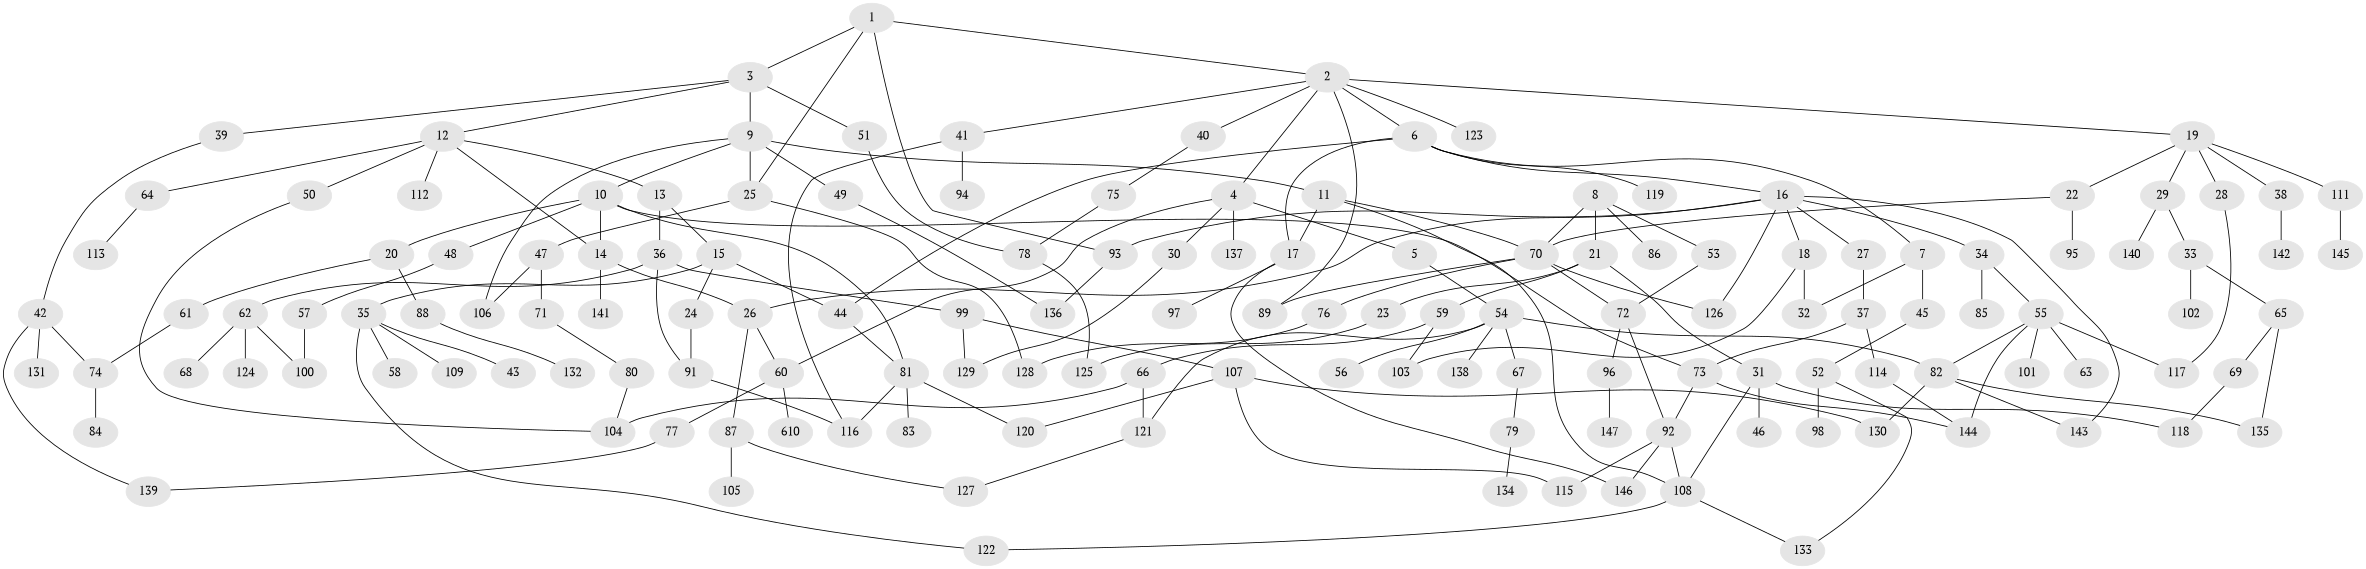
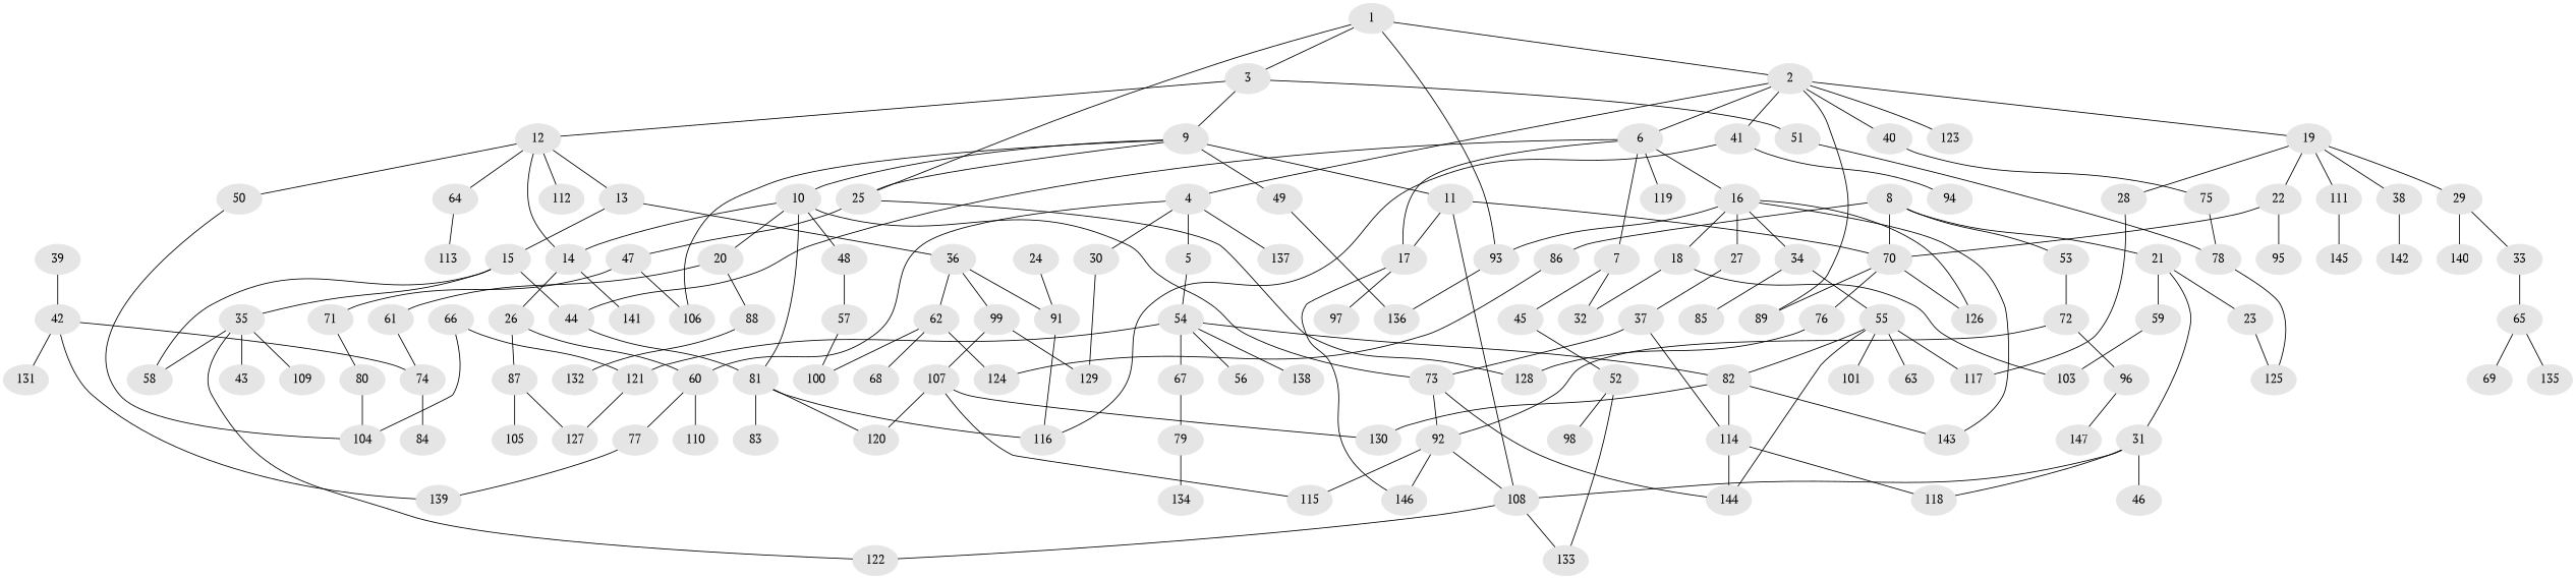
  graph {
    fontname="PT Serif"
    node [color=gray90 fontname="PT Serif" style=filled]
    edge [fontname="PT Serif"]
    1
    2
    3
    25
    93
    4
    6
    19
    40
    41
    89
    123
    9
    12
    39
    51
    47
    128
    136
    5
    30
    60
    137
    7
    16
    17
    44
    119
    22
    28
    29
    38
    111
    75
    94
    116
    8
    21
    53
    70
    86
    10
    11
    49
    106
    14
    13
    50
    64
    112
    42
    78
    54
    129
    77
-   110 [label=610]
+   110
    56
    67
    82
    121
    138
    32
    45
    26
    18
    27
    34
    126
    143
    97
    146
    81
    52
    23
    31
    59
    72
    76
    124
    20
    48
    73
    108
    141
    61
    88
    57
    144
    92
    83
    120
    122
    133
    15
    36
    104
    113
    24
    35
    91
    62
    99
    87
    43
    58
    109
    103
    37
    55
    85
    95
    117
    33
    140
    142
    145
    74
    132
    125
    46
    118
    66
    71
    105
    127
    114
    65
-   102
    69
    135
    63
    101
    100
    68
    107
    131
    139
    84
    98
    80
    96
    79
    130
    134
    115
    147
    1 -- 2
    1 -- 3
    1 -- 25
    1 -- 93
    2 -- 4
    2 -- 6
    2 -- 19
    2 -- 40
    2 -- 41
    2 -- 89
    2 -- 123
    3 -- 9
    3 -- 12
-   3 -- 39
    3 -- 51
    25 -- 47
    25 -- 128
    93 -- 136
    4 -- 5
    4 -- 30
    4 -- 60
    4 -- 137
    6 -- 7
    6 -- 16
    6 -- 17
    6 -- 44
    6 -- 119
    19 -- 22
    19 -- 28
    19 -- 29
    19 -- 38
    19 -- 111
    40 -- 75
    41 -- 94
    41 -- 116
    9 -- 25
    9 -- 10
    9 -- 11
    9 -- 49
    9 -- 106
    12 -- 14
    12 -- 13
    12 -- 50
    12 -- 64
    12 -- 112
    39 -- 42
    51 -- 78
    47 -- 106
    47 -- 71
    5 -- 54
    30 -- 129
    60 -- 77
    60 -- 110
    7 -- 32
    7 -- 45
    16 -- 93
-   16 -- 26
    16 -- 18
    16 -- 27
    16 -- 34
    16 -- 126
    16 -- 143
    17 -- 97
    17 -- 146
    44 -- 81
    22 -- 70
    22 -- 95
    28 -- 117
    29 -- 33
    29 -- 140
    38 -- 142
    111 -- 145
    75 -- 78
    8 -- 21
    8 -- 53
    8 -- 70
    8 -- 86
    21 -- 23
    21 -- 31
    21 -- 59
    53 -- 72
    70 -- 89
    70 -- 126
-   70 -- 72
    70 -- 76
+   86 -- 124
    10 -- 14
    10 -- 81
    10 -- 20
    10 -- 48
    10 -- 73
    11 -- 17
    11 -- 70
    11 -- 108
    49 -- 136
    14 -- 26
    14 -- 141
    13 -- 15
    13 -- 36
    50 -- 104
    64 -- 113
    42 -- 74
    42 -- 131
    42 -- 139
    78 -- 125
    54 -- 56
    54 -- 67
    54 -- 82
    54 -- 121
    54 -- 138
    77 -- 139
    67 -- 79
    82 -- 143
-   82 -- 135
+   82 -- 114
    82 -- 130
    121 -- 127
    45 -- 52
    26 -- 60
    26 -- 87
    18 -- 32
    18 -- 103
    27 -- 37
    34 -- 55
    34 -- 85
    81 -- 116
    81 -- 83
    81 -- 120
    52 -- 133
    52 -- 98
    23 -- 125
    31 -- 108
    31 -- 46
    31 -- 118
    59 -- 103
-   59 -- 66
    72 -- 92
    72 -- 96
    76 -- 128
    20 -- 61
    20 -- 88
    48 -- 57
    73 -- 144
    73 -- 92
    108 -- 122
    108 -- 133
    61 -- 74
    88 -- 132
    57 -- 100
    92 -- 146
    92 -- 108
    92 -- 115
    15 -- 44
-   15 -- 24
+   15 -- 58
    15 -- 35
    36 -- 91
    36 -- 62
    36 -- 99
    24 -- 91
    35 -- 122
    35 -- 43
    35 -- 58
    35 -- 109
    91 -- 116
    62 -- 124
    62 -- 100
    62 -- 68
    99 -- 129
    99 -- 107
    87 -- 105
    87 -- 127
    37 -- 73
    37 -- 114
    55 -- 82
    55 -- 144
    55 -- 117
    55 -- 63
    55 -- 101
    33 -- 65
-   33 -- 102
    74 -- 84
    66 -- 121
    66 -- 104
    71 -- 80
    114 -- 144
-   69 -- 118
+   114 -- 118
    65 -- 69
    65 -- 135
    107 -- 120
    107 -- 130
    107 -- 115
    80 -- 104
    96 -- 147
    79 -- 134
  }
